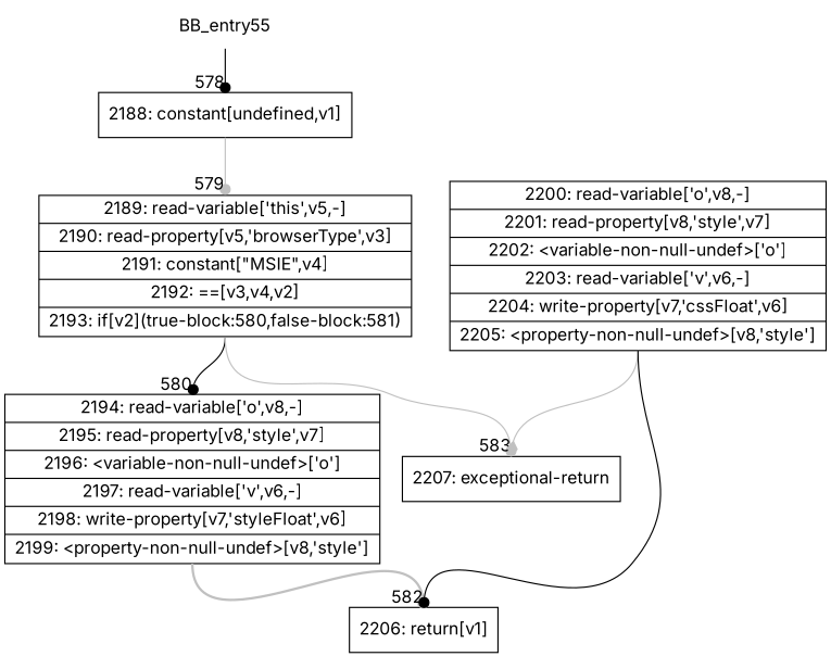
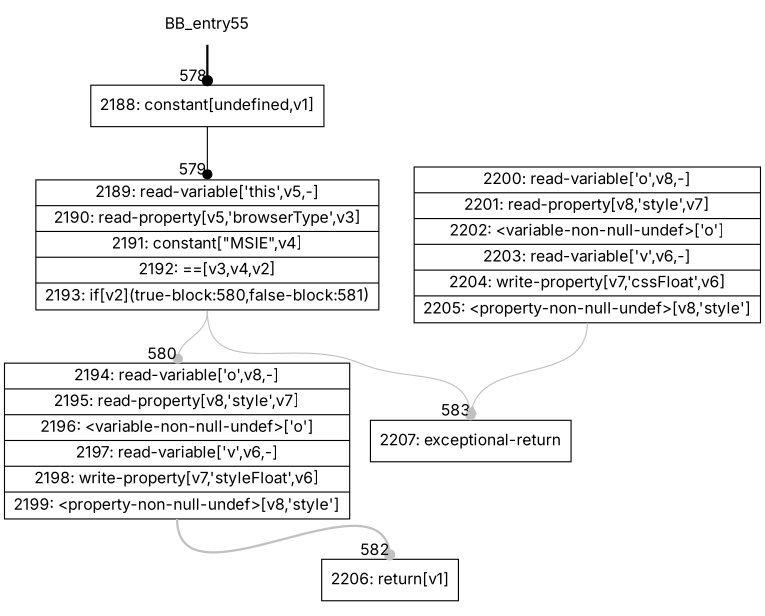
  digraph {
    fontname=Inter
    rankdir=TD
    node [fontname=Inter shape=record]
    edge [arrowhead=dot fontname=Inter headport=n style=solid tailport=s]
    n1 [label=BB_entry55 shape=none]
    n2 [label="{2188: constant[undefined,v1]}"]
    n3 [label="{2189: read-variable['this',v5,-]|2190: read-property[v5,'browserType',v3]|2191: constant[\"MSIE\",v4]|2192: ==[v3,v4,v2]|2193: if[v2](true-block:580,false-block:581)}"]
    n4 [label="{2194: read-variable['o',v8,-]|2195: read-property[v8,'style',v7]|2196: \<variable-non-null-undef\>['o']|2197: read-variable['v',v6,-]|2198: write-property[v7,'styleFloat',v6]|2199: \<property-non-null-undef\>[v8,'style']}"]
    n5 [label="{2207: exceptional-return}"]
    n6 [label="{2206: return[v1]}"]
    n7 [label="{2200: read-variable['o',v8,-]|2201: read-property[v8,'style',v7]|2202: \<variable-non-null-undef\>['o']|2203: read-variable['v',v6,-]|2204: write-property[v7,'cssFloat',v6]|2205: \<property-non-null-undef\>[v8,'style']}"]
-   n1 -> n2 [headlabel="    578"]
-   n2 -> n3 [headlabel="      579" color=gray]
-   n3 -> n4 [headlabel="      580"]
+   n1 -> n2 [headlabel="    578" style=bold]
+   n2 -> n3 [headlabel="      579"]
+   n3 -> n4 [headlabel="      580" color=gray]
    n3 -> n5 [color=gray headlabel="      583"]
    n4 -> n6 [color=gray headlabel="      582" style=bold]
    n7 -> n5 [arrowhead=diamond color=gray]
-   n7 -> n6
  }
